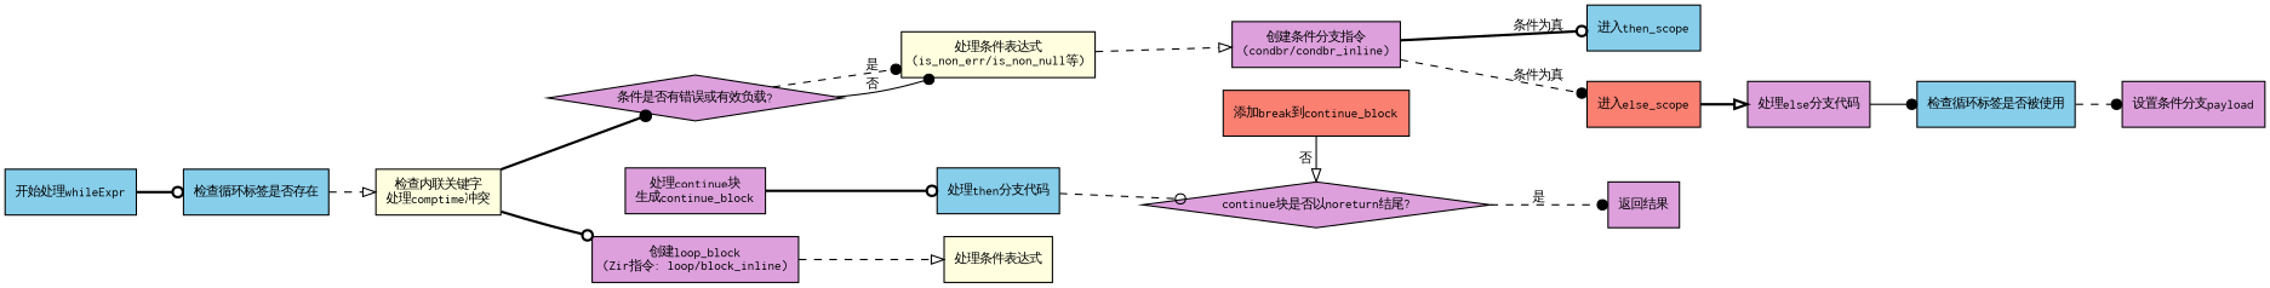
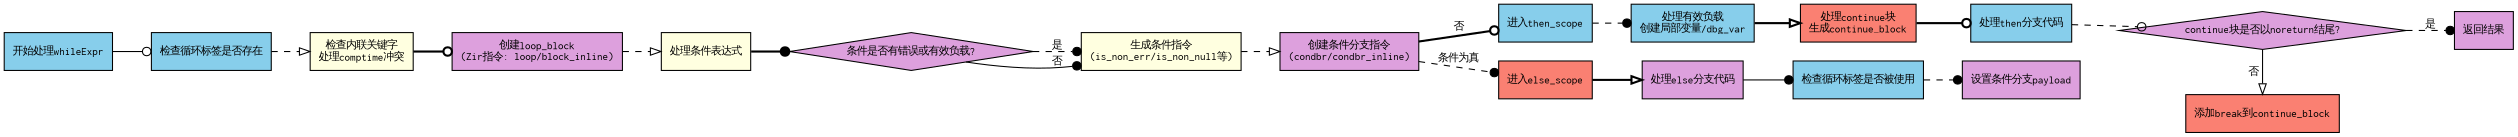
  digraph {
    rankdir=LR
    node [fillcolor=plum fontname=Courier fontsize=10 shape=rectangle style=filled]
    edge [arrowhead=dot fontname=Courier fontsize=10 style=dashed]
    n1 [fillcolor=skyblue label="进入then_scope"]
    n2 [fillcolor=salmon label="进入else_scope"]
    n3 [label="continue块是否以noreturn结尾?" shape=diamond]
    n4 [fillcolor=salmon label="添加break到continue_block"]
+   n5 [fillcolor=skyblue label="处理有效负载\n创建局部变量/dbg_var"]
    n6 [label="处理else分支代码"]
    n7 [label="返回结果"]
    n8 [fillcolor=skyblue label="开始处理whileExpr"]
    n9 [fillcolor=skyblue label="检查循环标签是否存在"]
    n10 [fillcolor=lightyellow label="检查内联关键字\n处理comptime冲突"]
    n11 [label="创建loop_block\n(Zir指令: loop/block_inline)"]
    n12 [fillcolor=lightyellow label="处理条件表达式"]
    n13 [label="条件是否有错误或有效负载?" shape=diamond]
-   n14 [fillcolor=lightyellow label="处理条件表达式\n(is_non_err/is_non_null等)"]
+   n14 [fillcolor=lightyellow label="生成条件指令\n(is_non_err/is_non_null等)"]
    n15 [label="创建条件分支指令\n(condbr/condbr_inline)"]
-   n16 [label="处理continue块\n生成continue_block"]
+   n16 [fillcolor=salmon label="处理continue块\n生成continue_block"]
    n17 [fillcolor=skyblue label="处理then分支代码"]
    n18 [fillcolor=skyblue label="检查循环标签是否被使用"]
    n19 [label="设置条件分支payload"]
    subgraph sub_1 {
      rank=same
      n1
      n2
    }
    subgraph sub_2 {
      rank=same
      n3
      n4
    }
+   n1 -> n5
    n2 -> n6 [arrowhead=onormal style=bold]
-   n4 -> n3 [arrowhead=onormal label="否" style=solid]
+   n3 -> n4 [arrowhead=onormal label="否" style=solid]
    n3 -> n7 [label="是"]
    n4 -> n2 [style=invis arrowhead=""]
+   n5 -> n16 [arrowhead=onormal style=bold]
    n6 -> n18 [style=solid]
-   n8 -> n9 [arrowhead=odot style=bold]
+   n8 -> n9 [arrowhead=odot style=solid]
    n9 -> n10 [arrowhead=onormal]
    n10 -> n11 [arrowhead=odot style=bold]
    n11 -> n12 [arrowhead=onormal]
-   n10 -> n13 [style=bold]
+   n12 -> n13 [style=bold]
    n13 -> n14 [label="是"]
    n13 -> n14 [label="否" style=solid]
    n14 -> n15 [arrowhead=onormal]
-   n15 -> n1 [arrowhead=odot label="条件为真" style=bold]
+   n15 -> n1 [arrowhead=odot label="否" style=bold]
    n15 -> n2 [label="条件为真"]
    n16 -> n17 [arrowhead=odot style=bold]
    n17 -> n3 [arrowhead=odot]
    n18 -> n19
  }
